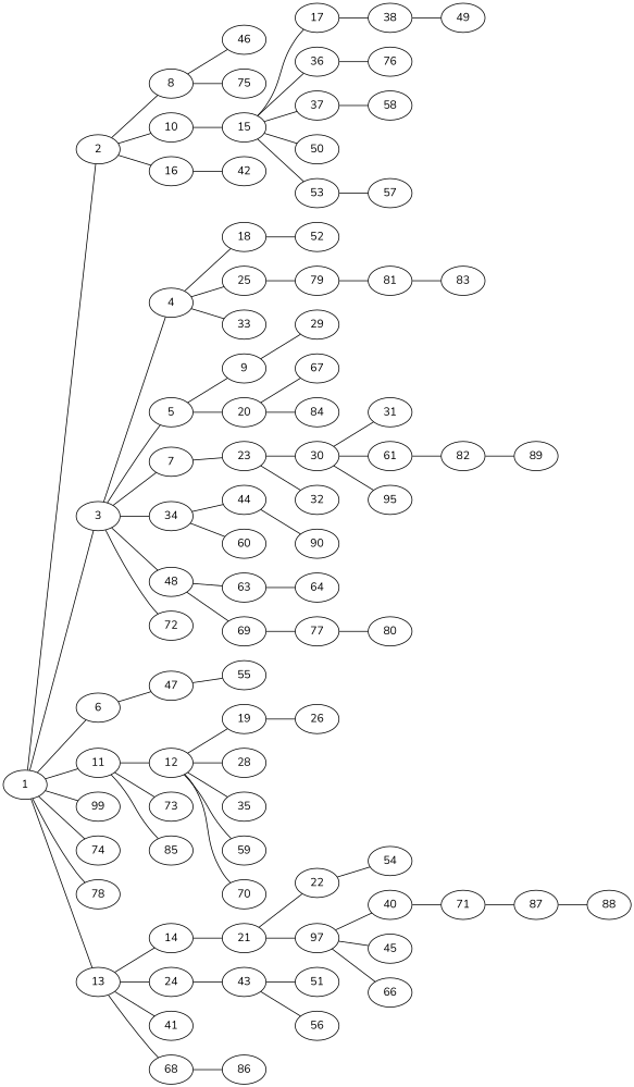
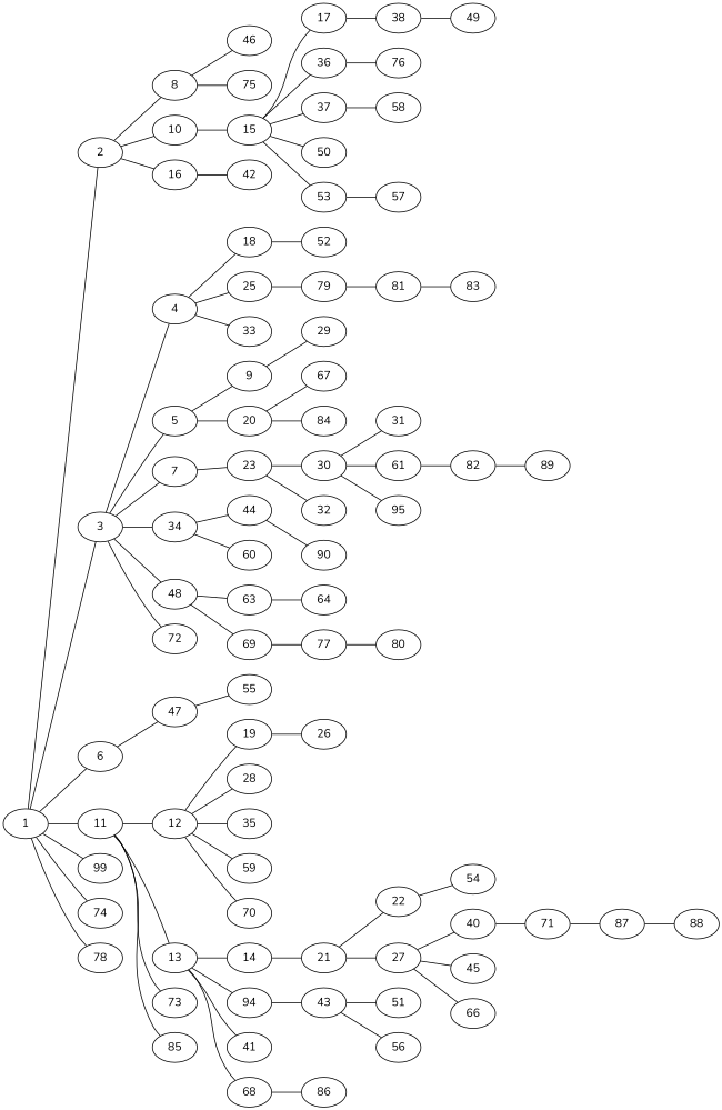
  graph {
    fontname=Nunito
    rankdir=LR
    node [fontname=Nunito]
    edge [fontname=Nunito]
    1
    2
    3
    6
    11
    n6 [label=99]
    74
    78
    8
    10
    16
    4
    5
    7
    34
    48
    72
    47
    12
    13
    73
    85
    46
    75
    15
    42
    18
    25
    33
    9
    20
    23
    44
    60
    63
    69
    55
    19
    28
    35
    59
    70
    14
-   24
+   24 [label=94]
    41
    68
    17
    36
    37
    50
    53
    52
    79
    29
    67
    84
    30
    32
    90
    64
    77
    81
    31
    61
    n65 [label=95]
    38
    76
    58
    57
    26
    21
    43
    86
    22
-   27 [label=97]
+   27
    51
    56
    54
    40
    45
    66
    49
    71
    82
    83
    87
    89
    88
    80
    1 -- 2
    1 -- 3
    1 -- 6
    1 -- 11
    1 -- n6
    1 -- 74
    1 -- 78
    2 -- 8
    2 -- 10
    2 -- 16
    3 -- 4
    3 -- 5
    3 -- 7
    3 -- 34
    3 -- 48
    3 -- 72
    6 -- 47
    11 -- 12
-   1 -- 13
+   11 -- 13
    11 -- 73
    11 -- 85
    8 -- 46
    8 -- 75
    10 -- 15
    16 -- 42
    4 -- 18
    4 -- 25
    4 -- 33
    5 -- 9
    5 -- 20
    7 -- 23
    34 -- 44
    34 -- 60
    48 -- 63
    48 -- 69
    47 -- 55
    12 -- 19
    12 -- 28
    12 -- 35
    12 -- 59
    12 -- 70
    13 -- 14
    13 -- 24
    13 -- 41
    13 -- 68
    15 -- 17
    15 -- 36
    15 -- 37
    15 -- 50
    15 -- 53
    18 -- 52
    25 -- 79
    9 -- 29
    20 -- 67
    20 -- 84
    23 -- 30
    23 -- 32
    44 -- 90
    63 -- 64
    69 -- 77
    19 -- 26
    14 -- 21
    24 -- 43
    68 -- 86
    17 -- 38
    36 -- 76
    37 -- 58
    53 -- 57
    79 -- 81
    30 -- 31
    30 -- 61
    30 -- n65
    77 -- 80
    81 -- 83
    61 -- 82
    38 -- 49
    21 -- 22
    21 -- 27
    43 -- 51
    43 -- 56
    22 -- 54
    27 -- 40
    27 -- 45
    27 -- 66
    40 -- 71
    71 -- 87
    82 -- 89
    87 -- 88
  }
